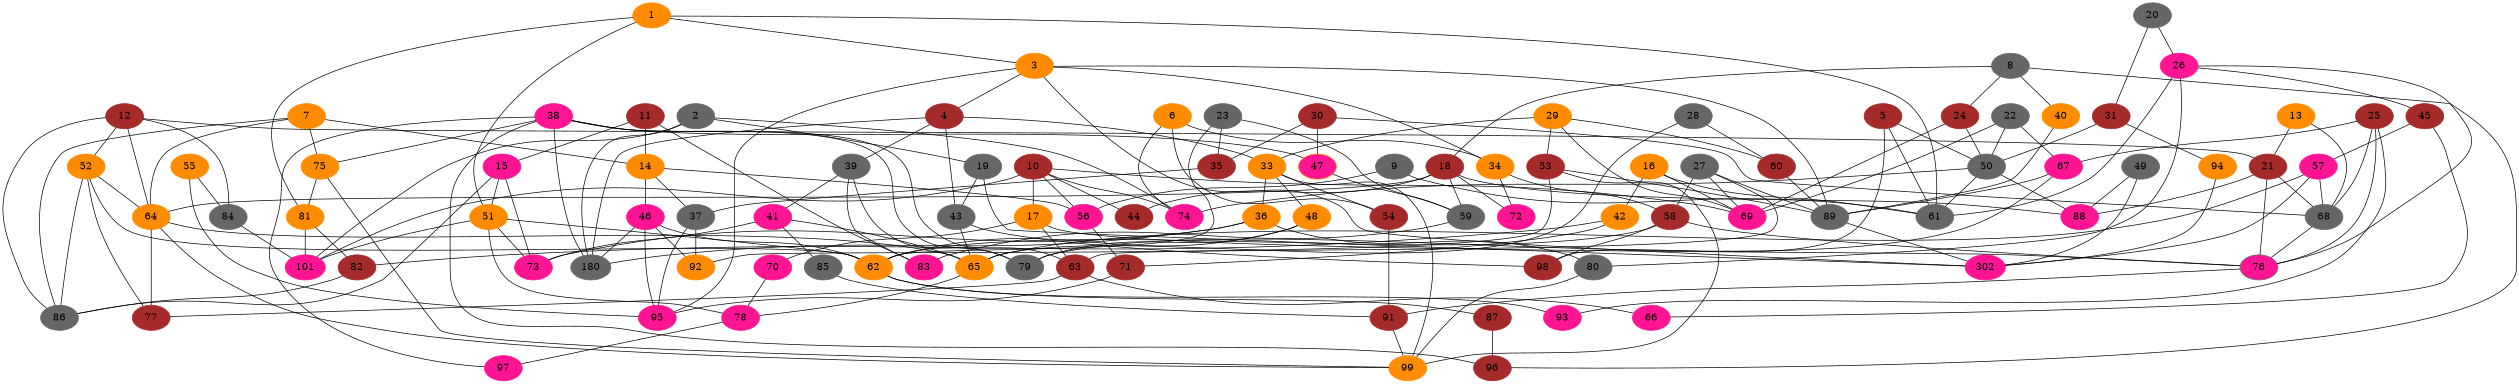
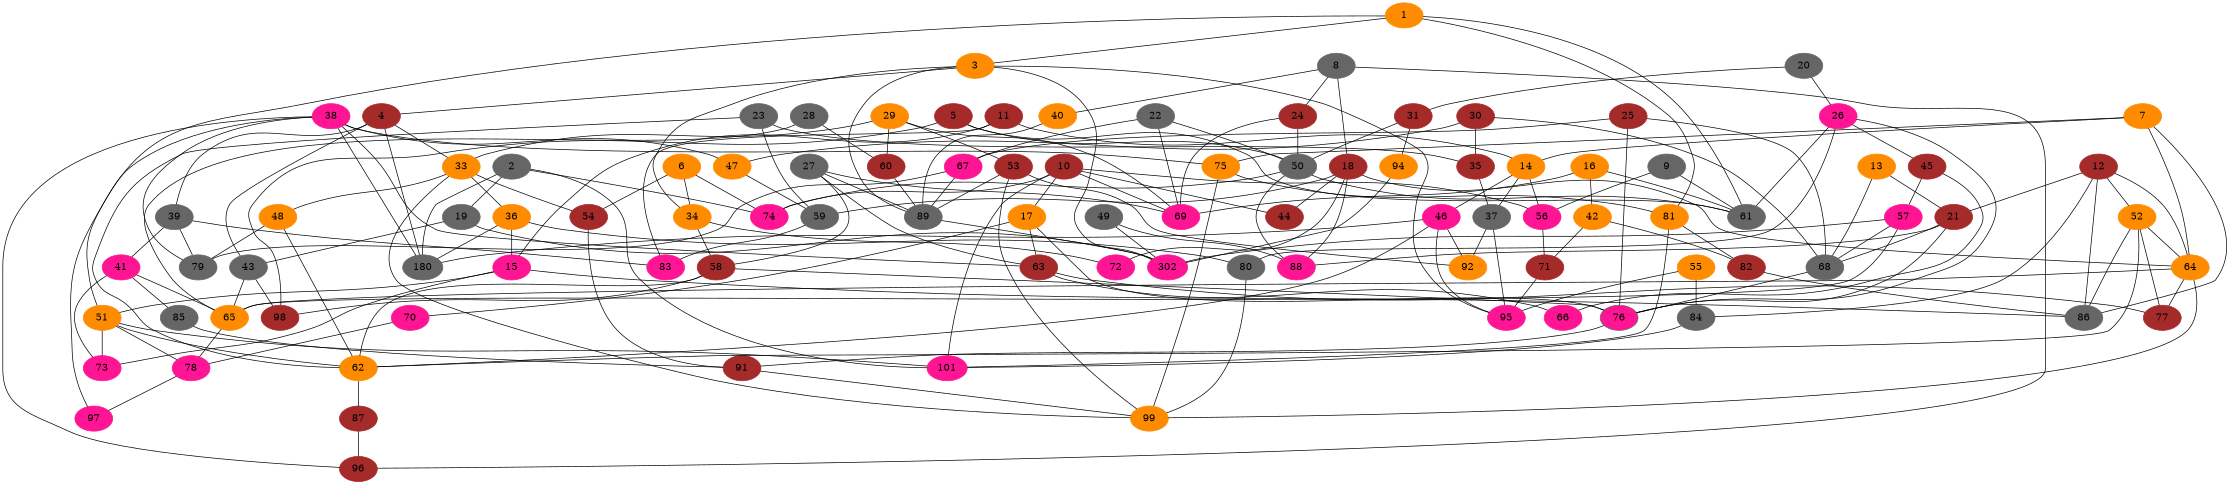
  graph {
    node [color=darkorange style=filled]
    1
    3
    51
    61 [color=gray40]
    81
    4 [color=brown]
    34
    89 [color=gray40]
    95 [color=deeppink]
    n10 [color=deeppink label=302]
    101 [color=deeppink]
    73 [color=deeppink]
    62
    78 [color=deeppink]
    82 [color=brown]
    2 [color=gray40]
    19 [color=gray40]
    74 [color=deeppink]
    n19 [color=gray40 label=180]
    43 [color=gray40]
    33
    39 [color=gray40]
    72 [color=deeppink]
    58 [color=brown]
    54 [color=brown]
    36
    48
    99
    83 [color=deeppink]
    79 [color=gray40]
    41 [color=deeppink]
    98 [color=brown]
    65
    5 [color=brown]
    50 [color=gray40]
    88 [color=deeppink]
    6
    91 [color=brown]
    7
    14
    64
    75
    86 [color=gray40]
    56 [color=deeppink]
    37 [color=gray40]
    46 [color=deeppink]
    77 [color=brown]
    8 [color=gray40]
    18 [color=brown]
    24 [color=brown]
    40
    96 [color=brown]
    44 [color=brown]
    59 [color=gray40]
    69 [color=deeppink]
    9 [color=gray40]
    71 [color=brown]
    10 [color=brown]
    17
    63 [color=brown]
    70 [color=deeppink]
    76 [color=gray40 fillcolor=deeppink]
    11 [color=brown]
    15 [color=deeppink]
    12 [color=brown]
    21 [color=brown]
    52
    84 [color=gray40]
    68 [color=gray40]
    13
    92
    16
    42
    66 [color=deeppink]
    20 [color=gray40]
    26 [color=deeppink]
    31 [color=brown]
    45 [color=brown]
    80 [color=gray40]
    94
    22 [color=gray40]
    67 [color=deeppink]
    23 [color=gray40]
    35 [color=brown]
-   93 [color=deeppink]
    87 [color=brown]
    25 [color=brown]
    57 [color=deeppink]
    27 [color=gray40]
    28 [color=gray40]
    60 [color=brown]
    29
    53 [color=brown]
    30 [color=brown]
-   47 [fillcolor=deeppink]
+   47
    97 [color=deeppink]
    38 [color=deeppink]
    85 [color=gray40]
    49 [color=gray40]
    55
    1 -- 3
    1 -- 51
    1 -- 61
    1 -- 81
    3 -- 4
    3 -- 34
    3 -- 89
    3 -- 95
    3 -- n10
    51 -- 101
    51 -- 73
    51 -- 62
    51 -- 78
    81 -- 101
    81 -- 82
    4 -- n19
    4 -- 43
    4 -- 33
    4 -- 39
    34 -- 72
    34 -- 58
    89 -- n10
-   62 -- 93
    62 -- 87
    78 -- 97
    82 -- 86
    2 -- 101
    2 -- 19
    2 -- 74
    2 -- n19
    19 -- n10
    19 -- 43
    43 -- 98
    43 -- 65
    33 -- 54
    33 -- 36
    33 -- 48
    33 -- 99
    39 -- 83
    39 -- 79
    39 -- 41
    58 -- 62
    58 -- 98
    58 -- 76
    54 -- 91
-   36 -- 73
+   36 -- 15
    36 -- n19
    36 -- 80
    48 -- 62
    48 -- 79
    41 -- 73
    41 -- 65
    41 -- 85
    65 -- 78
    5 -- 61
    5 -- 98
    5 -- 50
    50 -- 61
    50 -- 74
    50 -- 88
    6 -- 34
    6 -- 74
    6 -- 54
    91 -- 99
    7 -- 14
    7 -- 64
    7 -- 75
    7 -- 86
    14 -- 56
    14 -- 37
    14 -- 46
    64 -- 99
    64 -- 65
    64 -- 77
    75 -- 81
    75 -- 99
    56 -- 71
    37 -- 95
    37 -- 92
    46 -- 95
    46 -- 62
    46 -- n19
    46 -- 92
    8 -- 18
    8 -- 24
    8 -- 40
    8 -- 96
    18 -- 72
    18 -- 88
    18 -- 64
    18 -- 44
    18 -- 59
    24 -- 50
    24 -- 69
    40 -- 89
    59 -- 83
    9 -- 61
    9 -- 56
    71 -- 95
    10 -- 101
    10 -- 74
    10 -- 56
    10 -- 44
    10 -- 69
    10 -- 17
    17 -- 63
    17 -- 70
    17 -- 76
    63 -- 77
    63 -- 66
    70 -- 78
    76 -- 91
    11 -- 83
    11 -- 14
    11 -- 15
    15 -- 51
    15 -- 73
    15 -- 86
    12 -- 64
    12 -- 86
    12 -- 21
    12 -- 52
    12 -- 84
    21 -- 88
    21 -- 76
    21 -- 68
    52 -- 62
    52 -- 64
    52 -- 86
    52 -- 77
    84 -- 101
    68 -- 76
    13 -- 21
    13 -- 68
    16 -- 61
    16 -- 69
    16 -- 42
    42 -- 82
    42 -- 71
    20 -- 26
    20 -- 31
    26 -- 61
    26 -- 76
    26 -- 45
    26 -- 80
    31 -- 50
    31 -- 94
    45 -- 66
    45 -- 57
    80 -- 99
    94 -- n10
    22 -- 50
    22 -- 69
    22 -- 67
    67 -- 89
    67 -- 79
    23 -- 62
    23 -- 59
    23 -- 35
    35 -- 37
    87 -- 96
    25 -- 76
    25 -- 68
    25 -- 67
-   25 -- 93
    57 -- n10
    57 -- 65
    57 -- 68
    27 -- 89
    27 -- 58
    27 -- 69
    27 -- 63
    28 -- 65
    28 -- 60
    60 -- 89
    29 -- 33
    29 -- 69
    29 -- 60
    29 -- 53
    53 -- 89
    53 -- 99
    53 -- 92
    30 -- 68
    30 -- 35
    30 -- 47
    47 -- 59
    38 -- n19
    38 -- 79
    38 -- 75
    38 -- 96
    38 -- 63
    38 -- 47
    38 -- 97
    85 -- 91
    49 -- n10
    49 -- 88
    55 -- 95
    55 -- 84
  }
